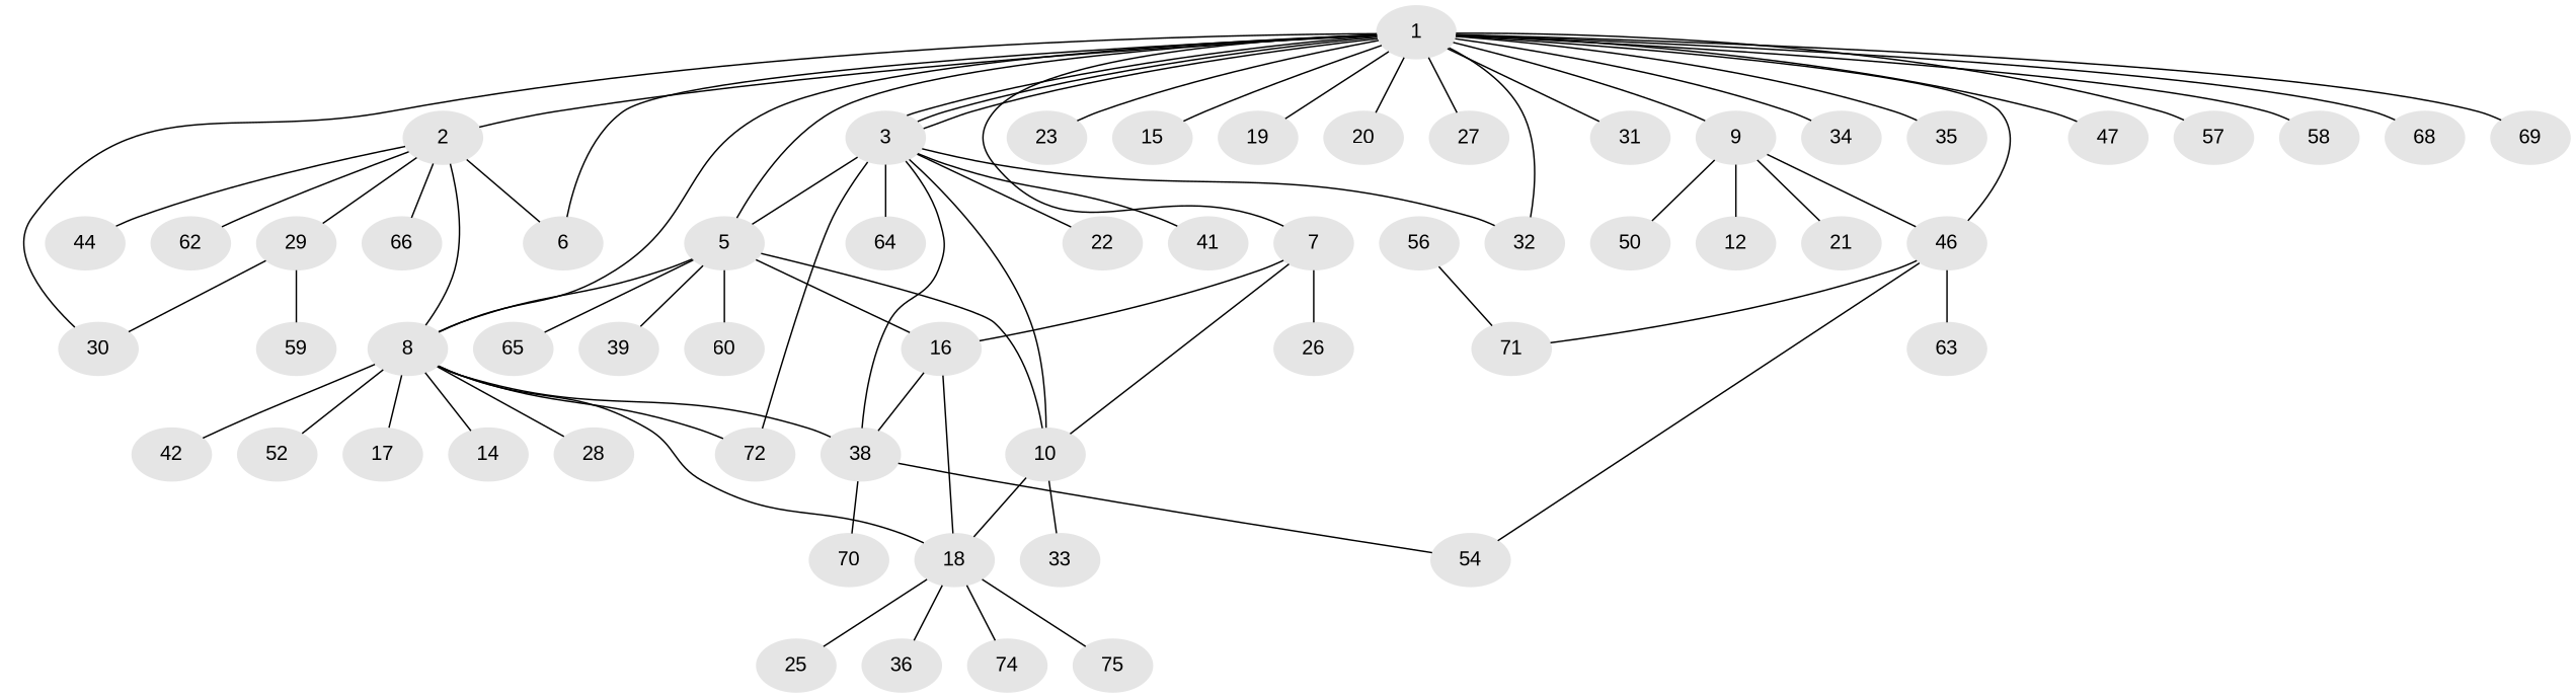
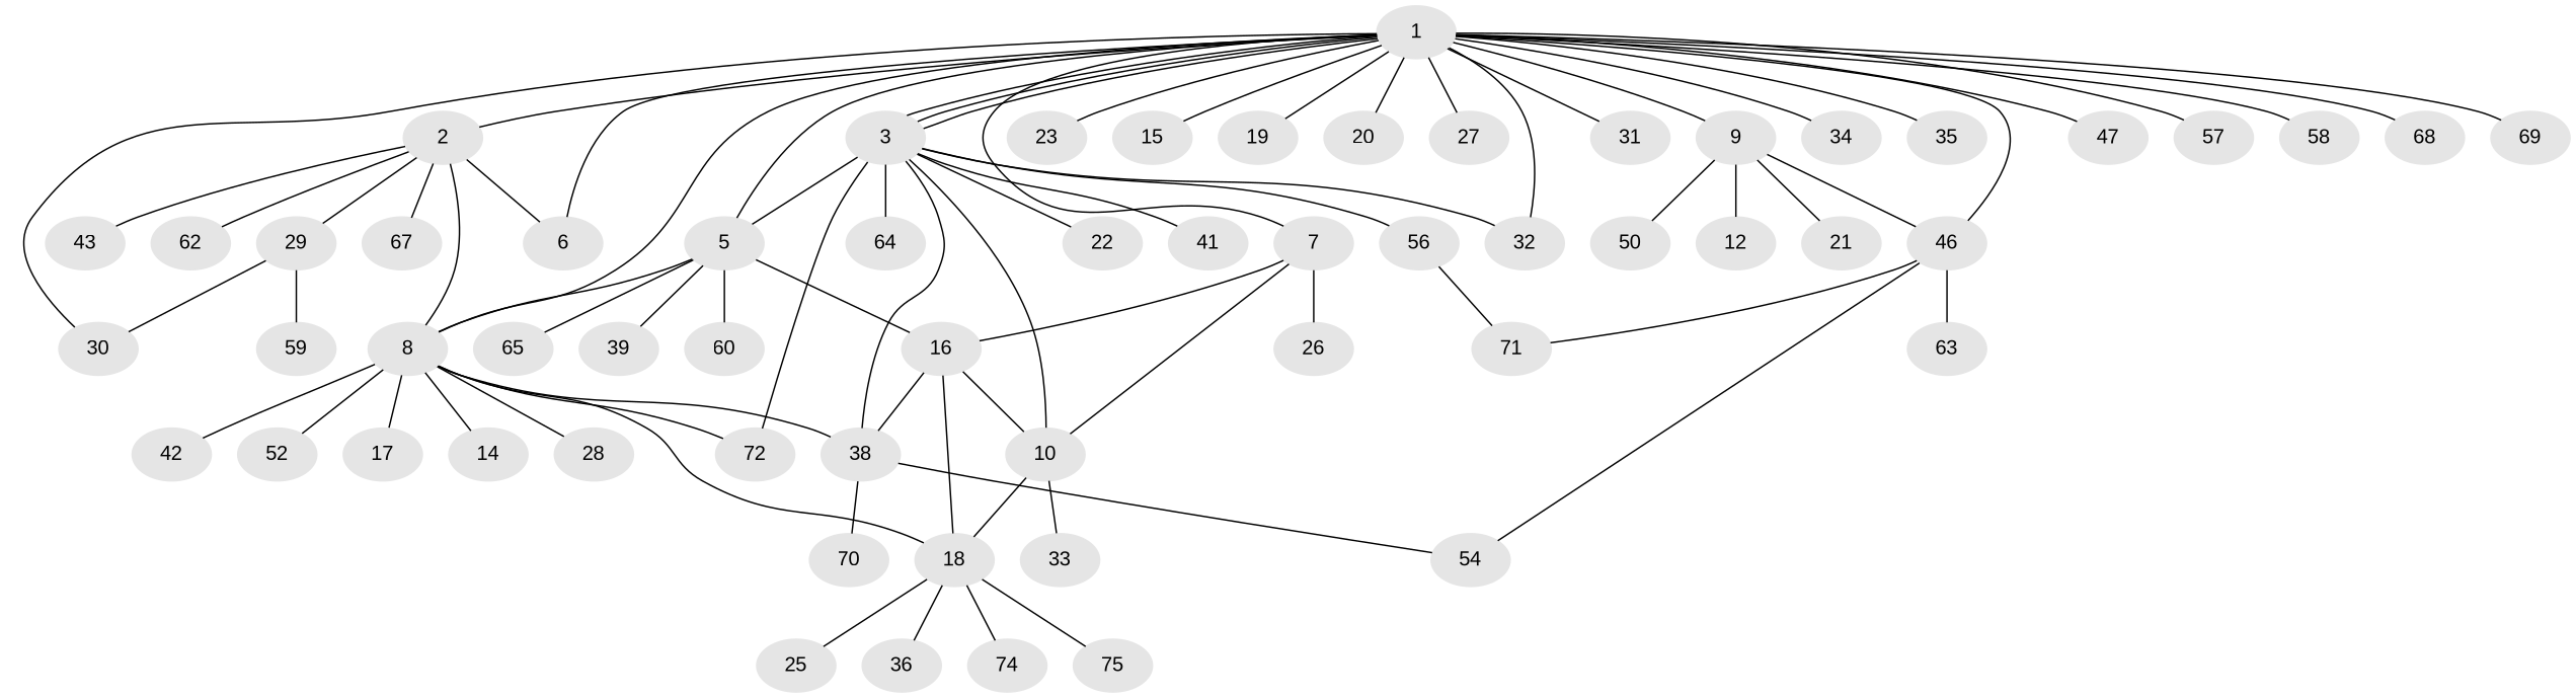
  graph {
    fontname="Liberation Sans"
    node [color=gray90 fontname="Liberation Sans" style=filled]
    edge [fontname="Liberation Sans"]
    1 [super="+4"]
    2 [super="+37"]
    3 [super="+11"]
    5 [super="+23"]
    6
    7
    8 [super="+40"]
    9 [super="+55"]
    n9 [label=23]
    15
    19
    20
    27
    30 [super="+51"]
    31 [super="+73"]
    32
    34
    35
    46 [super="+48"]
    47
    57
    58
    68
    69
    29 [super="+49"]
-   44
+   44 [label=43]
    62
-   66
+   66 [label=67]
    10 [super="+45"]
    22
    38 [super="+53"]
    41
    56 [super="+67"]
    64
    72
    16 [super="+43"]
    39
    60
    65
    26
    14
    17
    18 [super="+24"]
    28
    42
    52
    12
    21
    50
    54
    63
    71
    59
    33
    70
    25 [super="+61"]
    36
    74
    75
    1 -- 2 [weight=2]
    1 -- 3
    1 -- 3
    1 -- 3
    1 -- 5
    1 -- 6
    1 -- 7
    1 -- 8
    1 -- 9 [weight=2]
    1 -- n9
    1 -- 15
    1 -- 19
    1 -- 20
    1 -- 27
    1 -- 30
    1 -- 31 [weight=2]
    1 -- 32
    1 -- 34
    1 -- 35
    1 -- 46
    1 -- 47
    1 -- 57
    1 -- 58
    1 -- 68
    1 -- 69
    2 -- 6
    2 -- 8
    2 -- 29
    2 -- 44
    2 -- 62
    2 -- 66
    3 -- 5
    3 -- 32
    3 -- 10 [weight=2]
    3 -- 22
    3 -- 38
    3 -- 41
+   3 -- 56
    3 -- 64
    3 -- 72
    5 -- 8
-   5 -- 10
+   16 -- 10
    5 -- 16
    5 -- 39
    5 -- 60
    5 -- 65
    7 -- 10
    7 -- 16
    7 -- 26
    8 -- 38 [weight=2]
    8 -- 72
    8 -- 14
    8 -- 17
    8 -- 18
    8 -- 28
    8 -- 42
    8 -- 52
    9 -- 46
    9 -- 12
    9 -- 21
    9 -- 50
    46 -- 54
    46 -- 63
    46 -- 71
    29 -- 30
    29 -- 59
    10 -- 18 [weight=2]
    10 -- 33
    38 -- 54
    38 -- 70
    56 -- 71
    16 -- 38
    16 -- 18
    18 -- 25
    18 -- 36
    18 -- 74
    18 -- 75
  }
